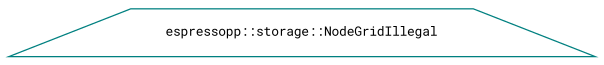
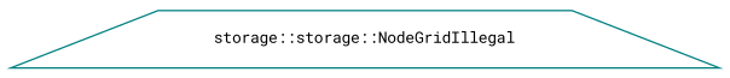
  digraph {
    rankdir=TB
    fontname="Roboto Mono"
-   n1 [color=teal fillcolor=white fontname="Roboto Mono" fontsize=10 height=0.2 label="espressopp::storage::NodeGridIllegal" shape=trapezium style=filled width=0.4]
+   n1 [color=teal fillcolor=white fontname="Roboto Mono" fontsize=10 height=0.2 label="storage::storage::NodeGridIllegal" shape=trapezium style=filled width=0.4]
  }
